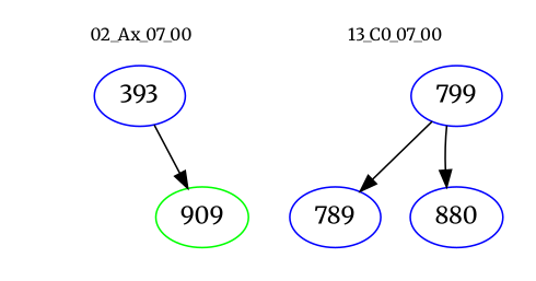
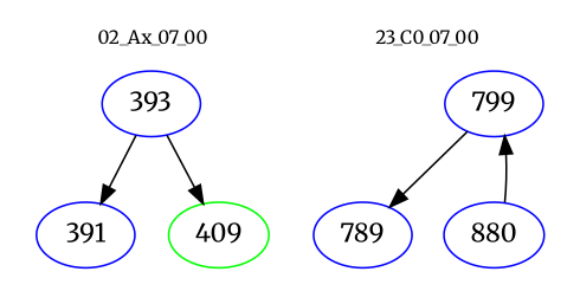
  digraph {
    fontname=Merriweather
    node [color=blue fontname=Merriweather]
    edge [color=black fontname=Merriweather]
    n1 [label=393]
-   n3 [color=green label=909]
+   n2 [label=391]
+   n3 [color=green label=409]
    n4 [label=799]
    n5 [label=789]
    n6 [label=880]
    subgraph cluster_1 {
      color=white
      fontsize=10
      label="02_Ax_07_00"
      n1
+     n2
      n3
    }
    subgraph cluster_2 {
      color=white
      fontsize=10
-     label="13_C0_07_00"
+     label="23_C0_07_00"
      n4
      n5
      n6
    }
+   n1 -> n2
    n1 -> n3
    n4 -> n5
-   n4 -> n6
+   n6 -> n4
  }
